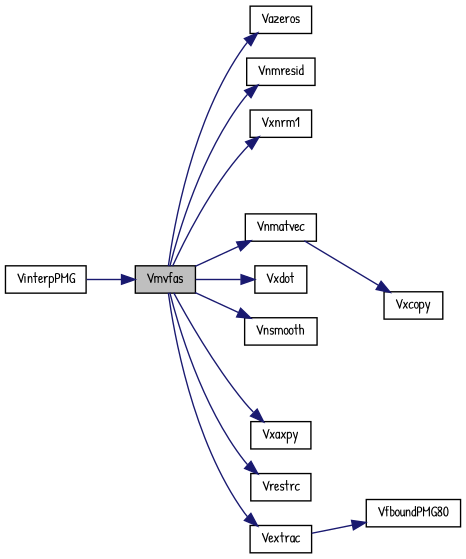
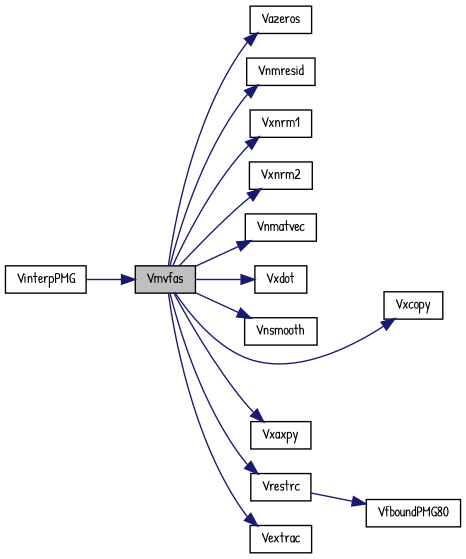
  digraph {
    fontname="Patrick Hand"
    rankdir=LR
    node [color=black fillcolor=white fontname="Patrick Hand" fontsize=10 shape=record style=filled]
    edge [color=midnightblue fontname="Patrick Hand" fontsize=10 labelfontname=FreeSans labelfontsize=10 style=solid]
    n1 [fillcolor=grey75 fontcolor=black height=0.2 label=Vmvfas width=0.4]
    n2 [height=0.2 label=Vazeros width=0.4]
    n3 [height=0.2 label=Vnmresid width=0.4]
    n4 [height=0.2 label=Vxnrm1 width=0.4]
+   n5 [height=0.2 label=Vxnrm2 width=0.4]
    n6 [height=0.2 label=Vnmatvec width=0.4]
    n7 [height=0.2 label=Vxdot width=0.4]
    n8 [height=0.2 label=Vnsmooth width=0.4]
    n9 [height=0.2 label=Vxcopy width=0.4]
    n10 [height=0.2 label=Vxaxpy width=0.4]
    n11 [height=0.2 label=Vrestrc width=0.4]
    n12 [height=0.2 label=Vextrac width=0.4]
    n13 [height=0.2 label=VfboundPMG80 width=0.4]
    n14 [height=0.2 label=VinterpPMG width=0.4]
    n1 -> n2
    n1 -> n3
    n1 -> n4
+   n1 -> n5
    n1 -> n6
    n1 -> n7
    n1 -> n8
-   n6 -> n9
+   n1 -> n9
    n1 -> n10
    n1 -> n11
    n1 -> n12
-   n12 -> n13
+   n11 -> n13
    n14 -> n1
  }
